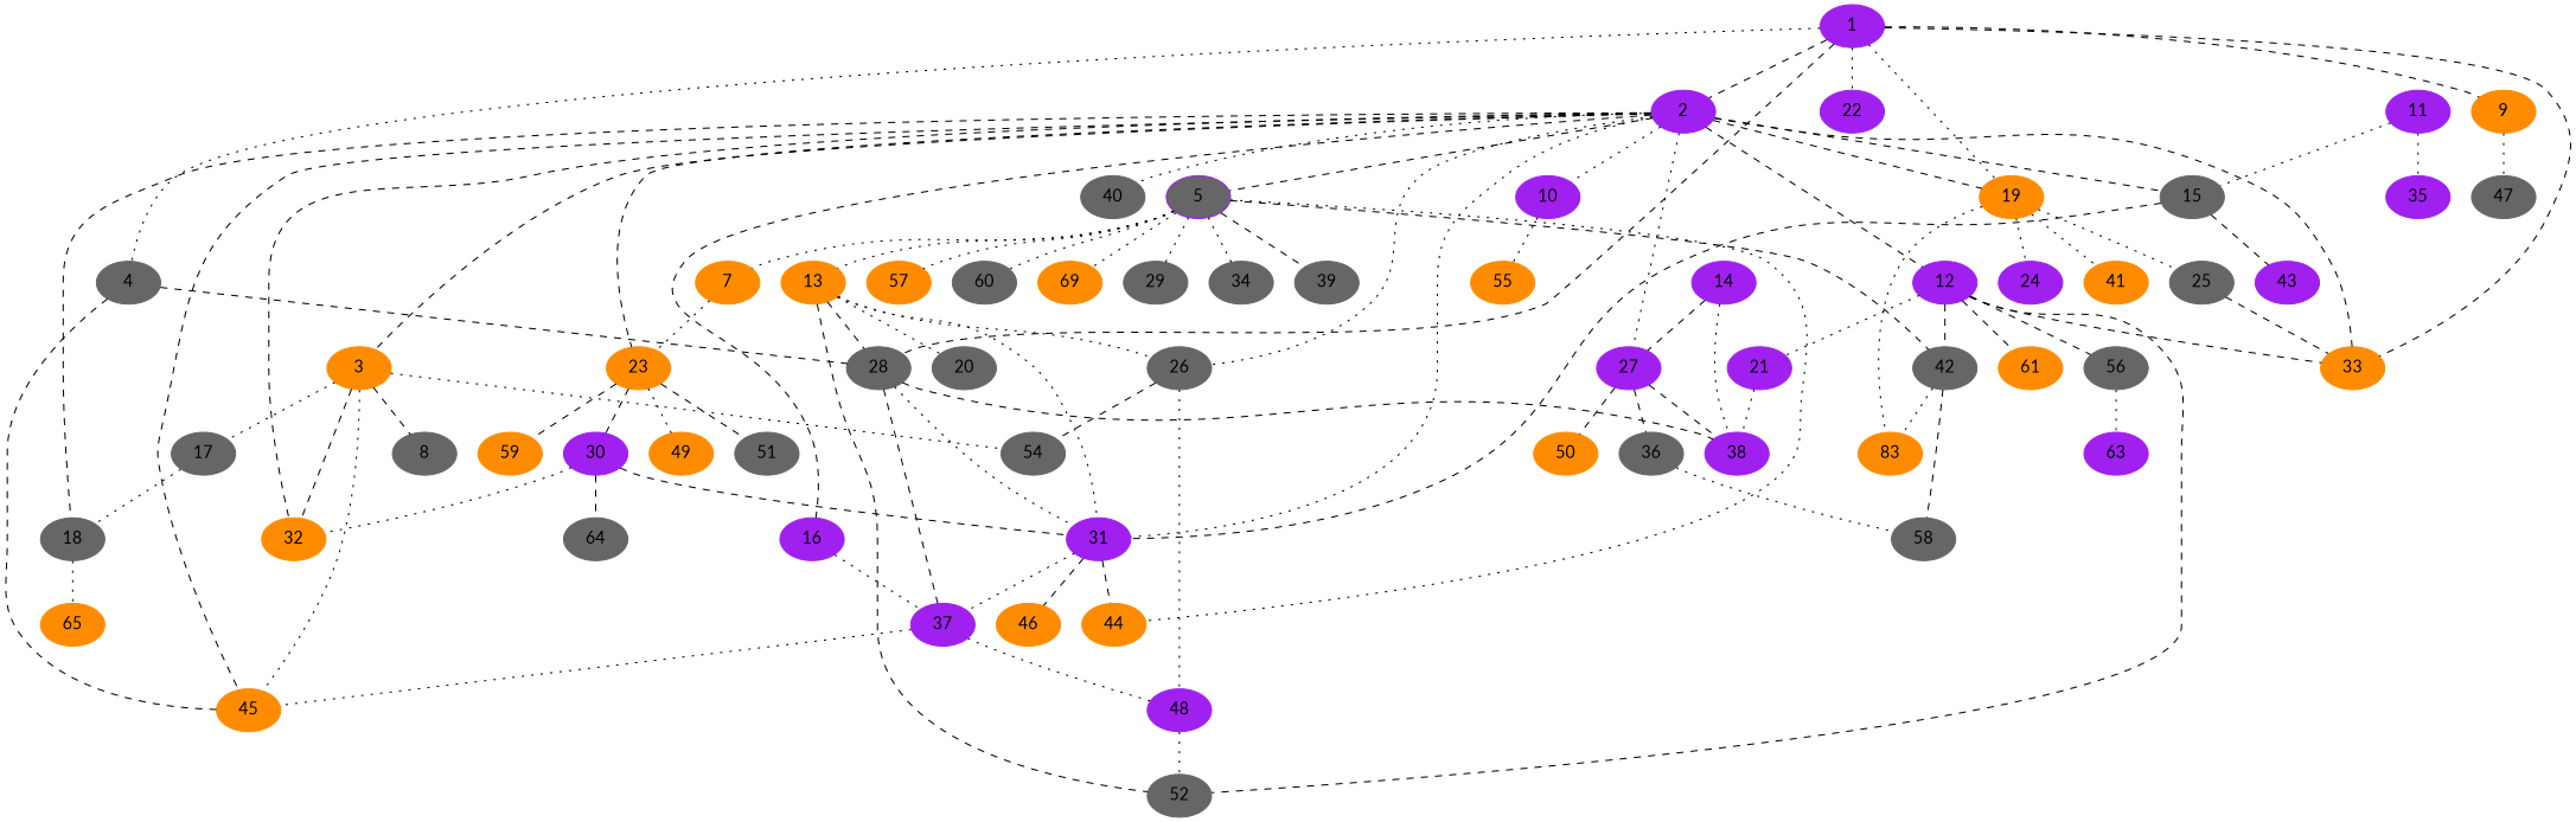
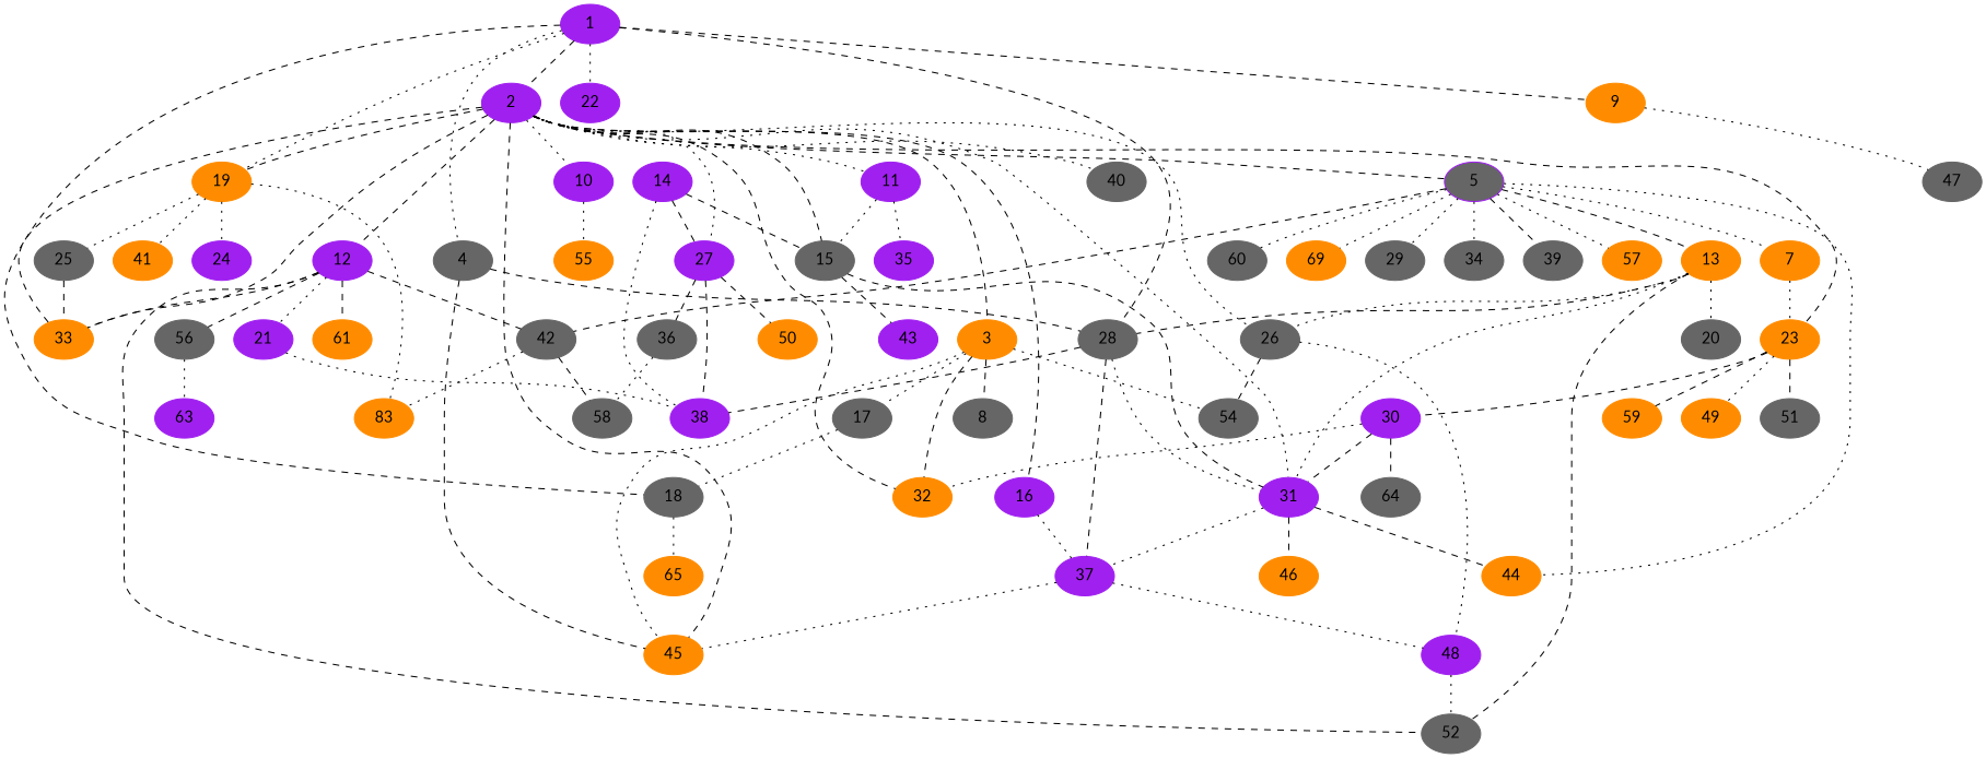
  graph {
    fontname=Lato
    node [color=gray40 fontname=Lato style=filled]
    edge [fontname=Lato style=dotted weight=1.0]
    1 [color=purple]
    2 [color=purple]
    4
    9 [color=darkorange]
    19 [color=darkorange]
    22 [color=purple]
    28
    33 [color=darkorange]
    3 [color=darkorange]
    5 [color=purple fillcolor=gray40]
    10 [color=purple]
    11 [color=purple]
    12 [color=purple]
    15
    16 [color=purple]
    18
    23 [color=darkorange]
    26
    27 [color=purple]
    31 [color=purple]
    32 [color=darkorange]
    40
    45 [color=darkorange]
    47
    24 [color=purple]
    25
    41 [color=darkorange]
    n28 [color=darkorange label=83]
    38 [color=purple]
    37 [color=purple]
    8
    17
    54
    7 [color=darkorange]
    13 [color=darkorange]
    29
    34
    39
    42
    44 [color=darkorange]
    57 [color=darkorange]
    60
    n43 [color=darkorange label=69]
    55 [color=darkorange]
    35 [color=purple]
    21 [color=purple]
    52
    56
    61 [color=darkorange]
    43 [color=purple]
    65 [color=darkorange]
    30 [color=purple]
    49 [color=darkorange]
    51
    59 [color=darkorange]
    48 [color=purple]
    36
    50 [color=darkorange]
    46 [color=darkorange]
    20
    58
    14 [color=purple]
    63 [color=purple]
    64
    1 -- 2 [style=dashed]
    1 -- 4
    1 -- 9 [style=dashed]
    1 -- 19
    1 -- 22 [weight=5.0]
    1 -- 28 [style=dashed]
    1 -- 33 [style=dashed]
    2 -- 19 [style=dashed]
    2 -- 33 [style=dashed weight=10.0]
    2 -- 3 [style=dashed]
    2 -- 5 [style=dashed]
    2 -- 10
+   2 -- 11
    2 -- 12 [style=dashed]
    2 -- 15 [style=dashed]
    2 -- 16 [style=dashed]
    2 -- 18 [style=dashed]
    2 -- 23 [style=dashed]
    2 -- 26
    2 -- 27
    2 -- 31 [weight=2.0]
    2 -- 32 [style=dashed]
    2 -- 40
    2 -- 45 [style=dashed]
    4 -- 28 [style=dashed]
    4 -- 45 [style=dashed]
    9 -- 47
    19 -- 24
    19 -- 25
    19 -- 41
    19 -- n28
    28 -- 31
    28 -- 38 [style=dashed]
    28 -- 37 [style=dashed]
    3 -- 32 [style=dashed]
    3 -- 45
    3 -- 8 [style=dashed]
    3 -- 17 [weight=2.0]
    3 -- 54
    5 -- 7
-   5 -- 13
+   5 -- 13 [style=dashed]
    5 -- 29
    5 -- 34
    5 -- 39 [style=dashed]
    5 -- 42 [style=dashed]
    5 -- 44
    5 -- 57
    5 -- 60
    5 -- n43
    10 -- 55
    11 -- 15
    11 -- 35 [weight=2.0]
    12 -- 33 [style=dashed]
    12 -- 42 [style=dashed]
    12 -- 21
    12 -- 52 [style=dashed]
    12 -- 56 [style=dashed]
    12 -- 61 [style=dashed]
    15 -- 31 [style=dashed]
    15 -- 43 [style=dashed]
    16 -- 37
    18 -- 65
    23 -- 30 [style=dashed]
    23 -- 49
    23 -- 51 [style=dashed]
    23 -- 59 [style=dashed]
    26 -- 54 [style=dashed]
    26 -- 48 [weight=2.0]
    27 -- 38 [style=dashed weight=2.0]
    27 -- 36 [style=dashed weight=2.0]
    27 -- 50 [style=dashed]
    31 -- 37
    31 -- 44 [style=dashed]
    31 -- 46 [style=dashed]
    25 -- 33 [style=dashed]
    37 -- 45
    37 -- 48
    17 -- 18
    7 -- 23
    13 -- 28 [style=dashed]
    13 -- 26
    13 -- 31
    13 -- 52 [style=dashed]
    13 -- 20 [weight=6.0]
    42 -- n28
    42 -- 58 [style=dashed]
    21 -- 38
    56 -- 63
    30 -- 31 [style=dashed]
    30 -- 32
    30 -- 64 [style=dashed]
    48 -- 52
    36 -- 58
+   14 -- 15 [style=dashed]
    14 -- 27 [style=dashed]
    14 -- 38
  }
